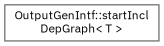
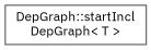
  digraph {
    rankdir=TB
    fontname="IBM Plex Sans"
-   n1 [color=grey40 fillcolor=white fontname="IBM Plex Sans" fontsize=10 height=0.2 label="OutputGenIntf::startIncl\lDepGraph\< T \>" shape=box style=filled width=0.4]
+   n1 [color=grey40 fillcolor=white fontname="IBM Plex Sans" fontsize=10 height=0.2 label="DepGraph::startIncl\lDepGraph\< T \>" shape=box style=filled width=0.4]
  }
